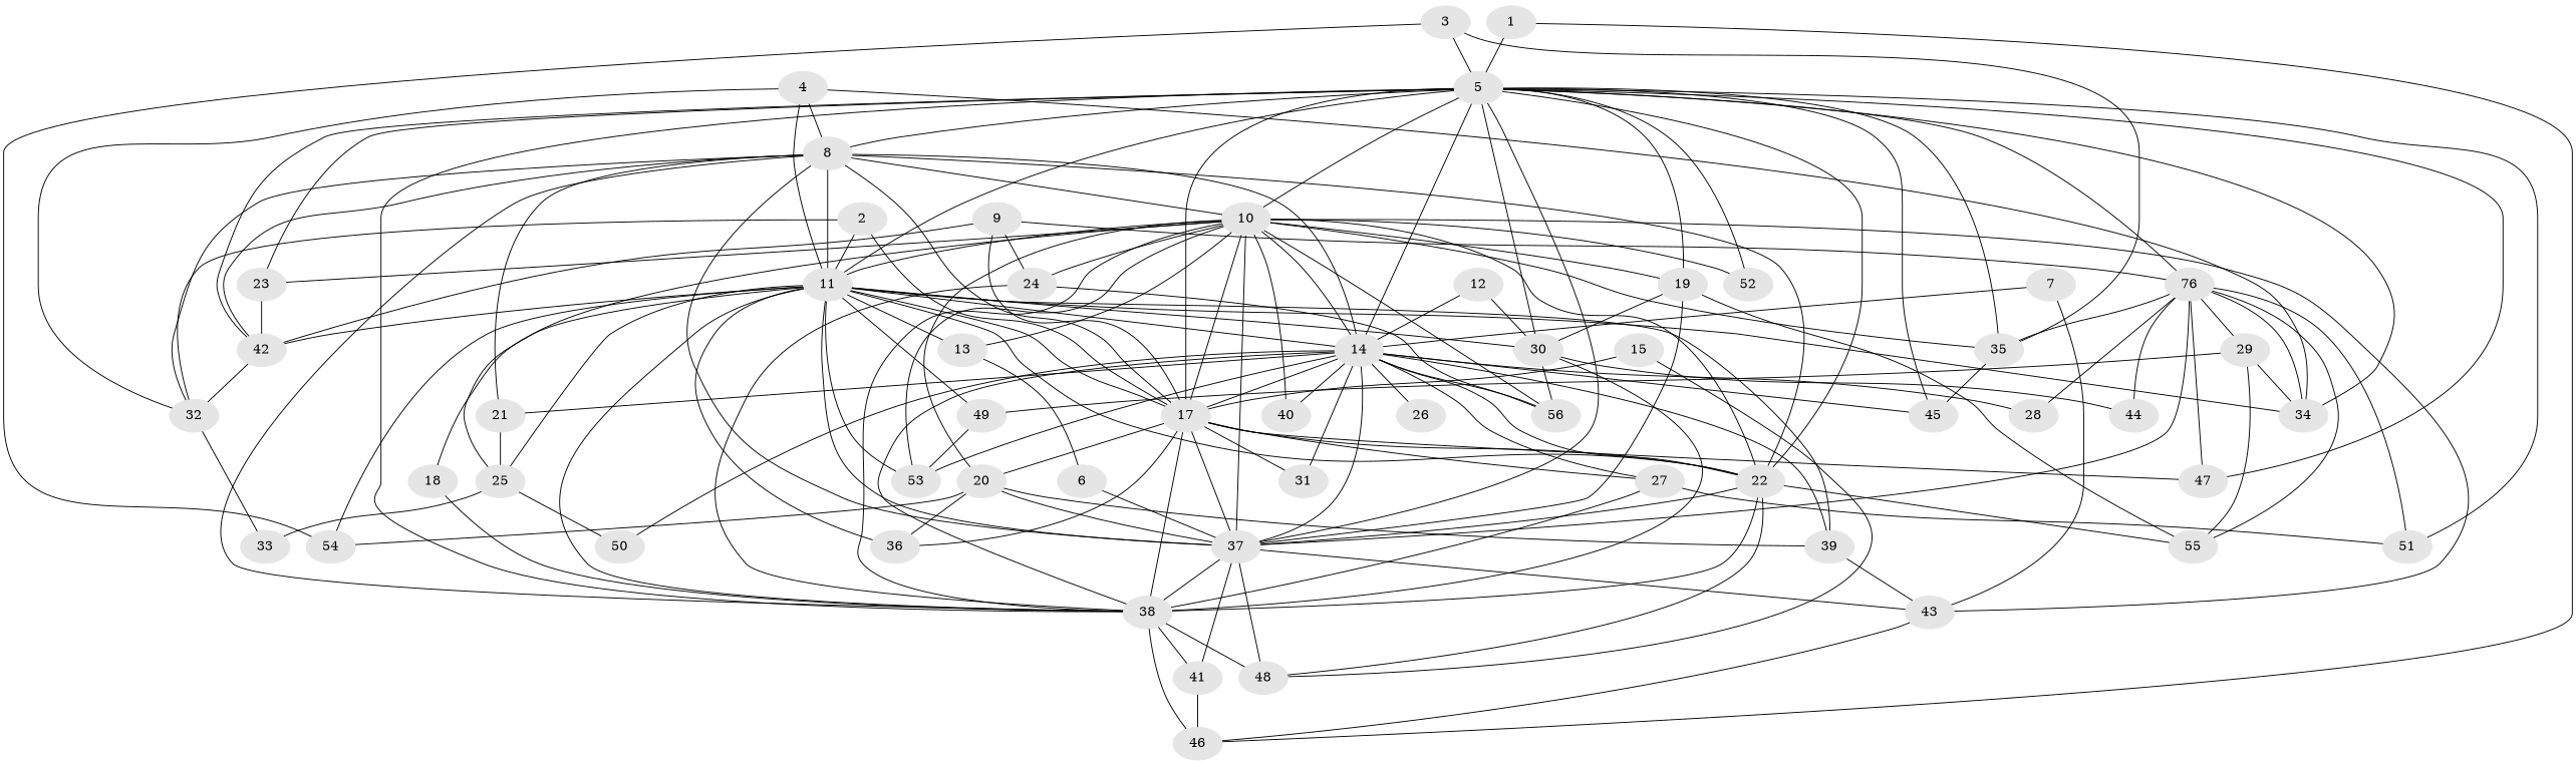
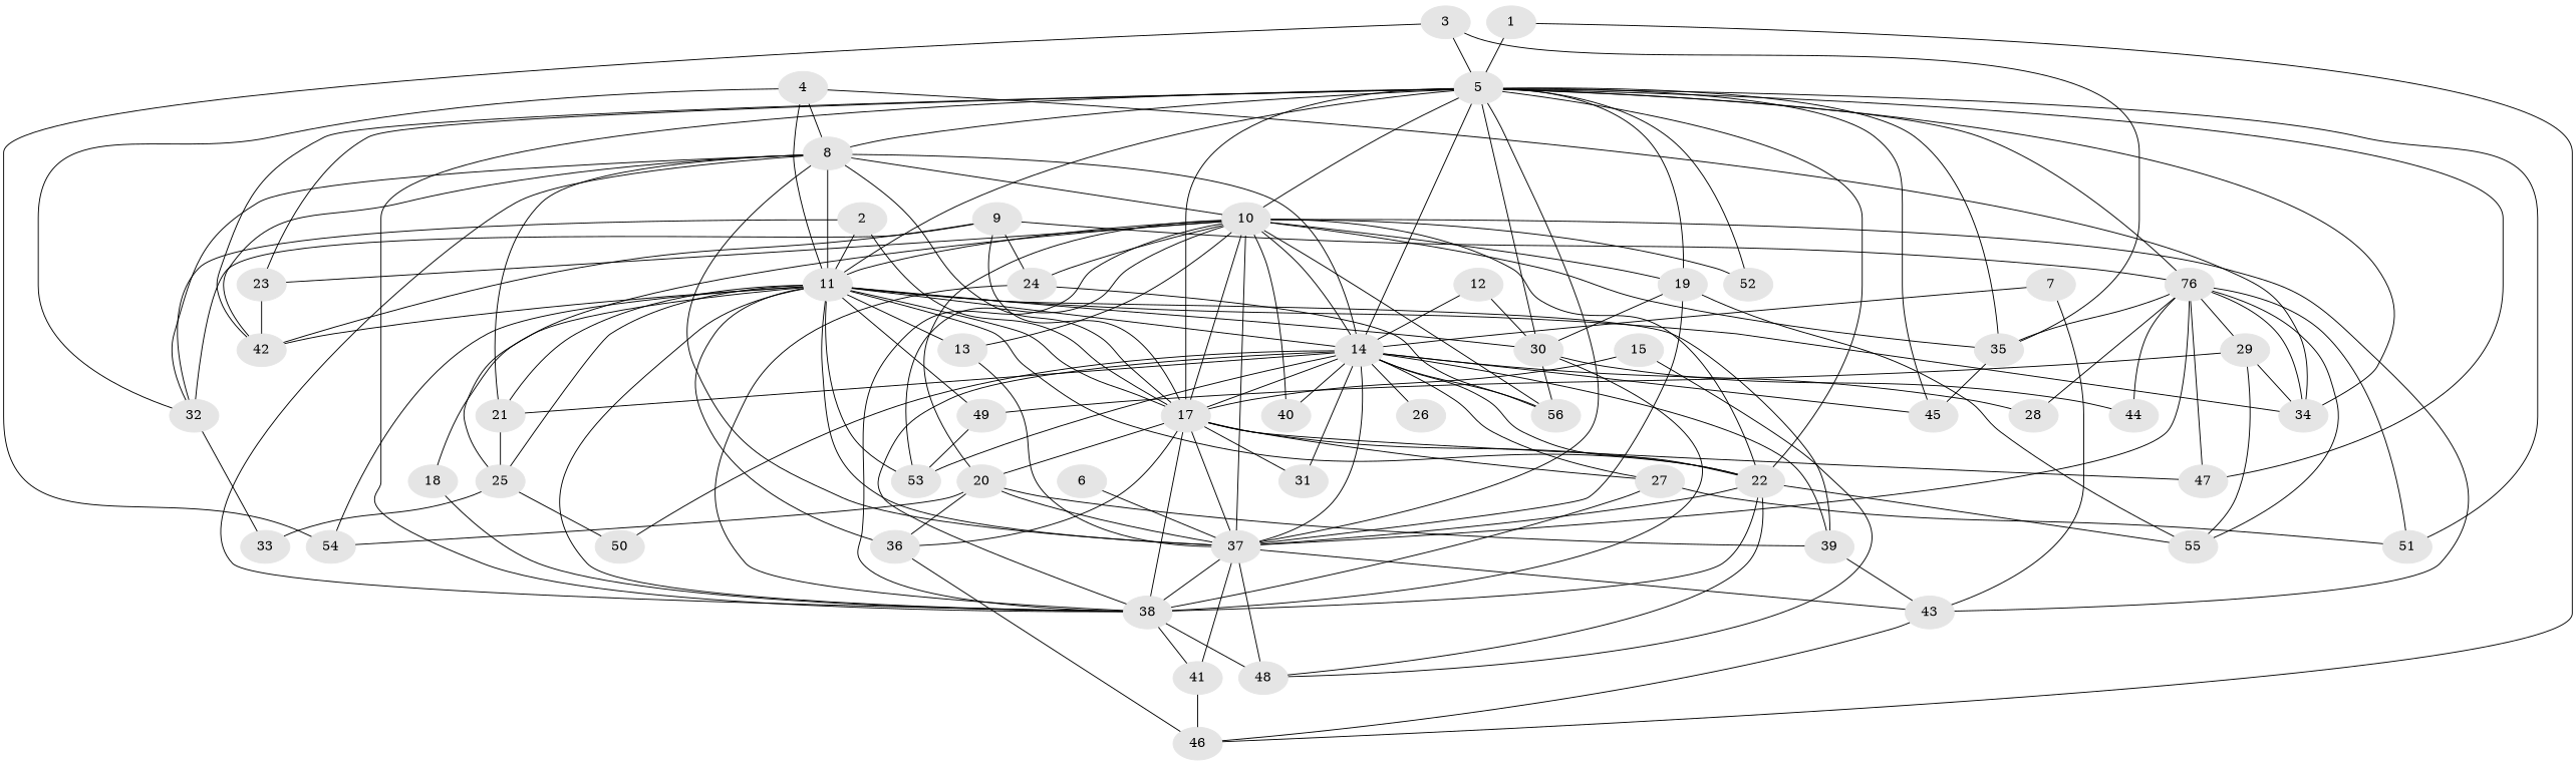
  graph {
    node [color=gray90 style=filled]
    edge [weight=1.0]
    1
    5
    46
    11
    17
    35
    8
    34
    10
    14
    n11 [label=76]
    19
    22
    23
    30
    37
    38
    42
    45
    47
    51
    52
    2
    32
    54
    21
    13
    25
    53
    18
    36
    39
    49
    20
    27
    31
    33
    3
    4
    43
    24
    40
    56
    26
    28
    50
    29
    44
    55
    48
    41
    6
    7
    9
    12
    15
    1 -- 5 [weight=2.0]
    1 -- 46
    5 -- 11 [weight=2.0]
    5 -- 17 [weight=2.0]
    5 -- 35
    5 -- 8 [weight=2.0]
    5 -- 34
    5 -- 10 [weight=2.0]
    5 -- 14 [weight=2.0]
    5 -- n11
    5 -- 19
    5 -- 22 [weight=2.0]
    5 -- 23
    5 -- 30
    5 -- 37 [weight=3.0]
    5 -- 38 [weight=3.0]
    5 -- 42
    5 -- 45
    5 -- 47
    5 -- 51
    5 -- 52
    11 -- 17
    11 -- 34
    11 -- 14 [weight=2.0]
    11 -- 22 [weight=2.0]
    11 -- 30
    11 -- 37
    11 -- 38
    11 -- 42
    11 -- 54
+   11 -- 21
    11 -- 13
    11 -- 25
    11 -- 53
    11 -- 18
    11 -- 36
    11 -- 39
    11 -- 49
    17 -- 22
    17 -- 37
    17 -- 38 [weight=3.0]
    17 -- 47
    17 -- 36
    17 -- 20
    17 -- 27
    17 -- 31
    35 -- 45
    8 -- 11 [weight=2.0]
    8 -- 17 [weight=2.0]
    8 -- 10
    8 -- 14
-   8 -- 22 [weight=2.0]
    8 -- 37 [weight=2.0]
    8 -- 38
    8 -- 42
    8 -- 32
    8 -- 21
    10 -- 11 [weight=3.0]
    10 -- 17
    10 -- 35
    10 -- 14
    10 -- 19
    10 -- 22
    10 -- 23
    10 -- 37 [weight=2.0]
    10 -- 38 [weight=2.0]
    10 -- 52
    10 -- 13
    10 -- 25
    10 -- 53
    10 -- 20
    10 -- 43
    10 -- 24
    10 -- 40 [weight=2.0]
    10 -- 56
    14 -- 17
    14 -- 22 [weight=2.0]
    14 -- 37
    14 -- 38
    14 -- 45
    14 -- 21
    14 -- 53
    14 -- 39
    14 -- 27
    14 -- 31
    14 -- 40
    14 -- 56
    14 -- 26
    14 -- 28
    14 -- 50
    n11 -- 35
    n11 -- 34
    n11 -- 37
    n11 -- 47
    n11 -- 51
    n11 -- 28
    n11 -- 29
    n11 -- 44
    n11 -- 55
    19 -- 30
    19 -- 37
    19 -- 55
    22 -- 37
    22 -- 38
    22 -- 55
    22 -- 48
    23 -- 42
    30 -- 38 [weight=2.0]
    30 -- 56
    30 -- 44
    37 -- 38
    37 -- 43
    37 -- 48 [weight=2.0]
    37 -- 41
-   38 -- 46
+   36 -- 46
    38 -- 48
    38 -- 41
    2 -- 11
    2 -- 17
    2 -- 32
    32 -- 33
    21 -- 25
-   13 -- 6
+   13 -- 37
    25 -- 33
    25 -- 50
    18 -- 38
    39 -- 43
    49 -- 53
    20 -- 37
    20 -- 54
    20 -- 36 [weight=2.0]
    20 -- 39
    27 -- 38
    27 -- 51
    3 -- 5
    3 -- 35
    3 -- 54
    4 -- 11
    4 -- 8
    4 -- 34
    4 -- 32
    43 -- 46
    24 -- 38
    24 -- 56
    29 -- 34
    29 -- 49
    29 -- 55
    41 -- 46
    6 -- 37
    7 -- 14
    7 -- 43
    9 -- 17
    9 -- n11
    9 -- 42
-   42 -- 32
+   9 -- 32
    9 -- 24
    12 -- 14
    12 -- 30
    15 -- 17
    15 -- 48
  }
